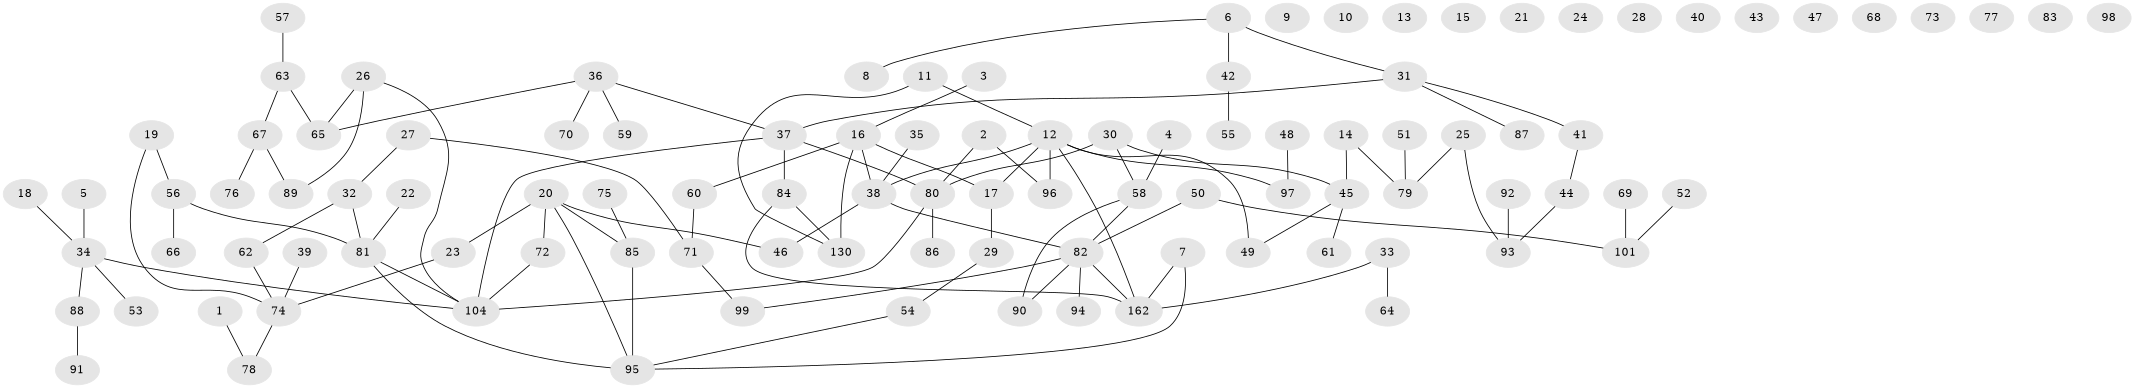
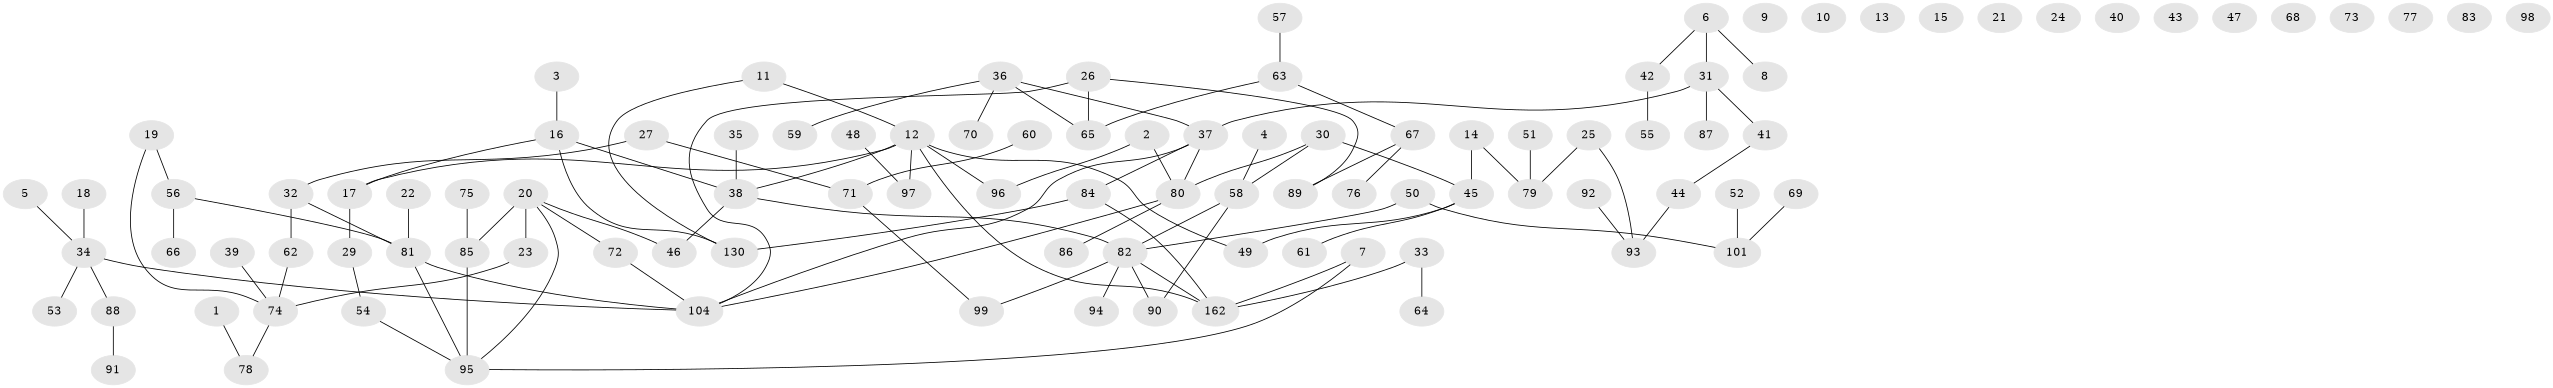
  graph {
    node [color=gray90 style=filled]
    1
    78
    2
    80
    96
    n6 [label=104]
    86
    3
    16
    n10 [label=130]
    17
    38
    60
    4
    58
    82
    90
    5
    34
    53
    88
    6
    8
    31
    42
    37
    41
    87
    55
    7
    95
    n32 [label=162]
    9
    10
    11
    12
    49
    97
    29
    46
    13
    14
    45
    79
    61
    15
    71
    54
    18
    19
    56
    74
    81
    66
    20
    23
    72
    85
    21
    22
    24
    25
    93
    26
    65
    89
    27
    32
    62
    99
-   28
    30
    84
    44
    33
    64
    91
    35
    36
    59
    70
    94
    39
    40
    43
    47
    48
    50
    101
    51
    52
    57
    63
    67
    76
    68
    69
    73
    75
    77
    83
    92
    98
    1 -- 78
    2 -- 80
    2 -- 96
    80 -- n6
    80 -- 86
    3 -- 16
    16 -- n10
    16 -- 17
    16 -- 38
-   16 -- 60
    17 -- 29
    38 -- 82
    38 -- 46
    60 -- 71
    4 -- 58
    58 -- 82
    58 -- 90
    82 -- 90
    82 -- n32
    82 -- 99
    82 -- 94
    5 -- 34
    34 -- n6
    34 -- 53
    34 -- 88
    88 -- 91
    6 -- 8
    6 -- 31
    6 -- 42
    31 -- 37
    31 -- 41
    31 -- 87
    42 -- 55
    37 -- 80
    37 -- n6
    37 -- 84
    41 -- 44
    7 -- 95
    7 -- n32
    11 -- n10
    11 -- 12
    12 -- 96
    12 -- 17
    12 -- 38
    12 -- n32
    12 -- 49
    12 -- 97
    29 -- 54
    14 -- 45
    14 -- 79
    45 -- 49
    45 -- 61
    71 -- 99
    54 -- 95
    18 -- 34
    19 -- 56
    19 -- 74
    56 -- 81
    56 -- 66
    74 -- 78
    81 -- n6
    81 -- 95
    20 -- 95
    20 -- 46
    20 -- 23
    20 -- 72
    20 -- 85
    23 -- 74
    72 -- n6
    85 -- 95
    22 -- 81
    25 -- 79
    25 -- 93
    26 -- n6
    26 -- 65
    26 -- 89
    27 -- 71
    27 -- 32
    32 -- 81
    32 -- 62
    62 -- 74
    30 -- 80
    30 -- 58
    30 -- 45
    84 -- n10
    84 -- n32
    44 -- 93
    33 -- n32
    33 -- 64
    35 -- 38
    36 -- 37
    36 -- 65
    36 -- 59
    36 -- 70
    39 -- 74
    48 -- 97
    50 -- 82
    50 -- 101
    51 -- 79
    52 -- 101
    57 -- 63
    63 -- 65
    63 -- 67
    67 -- 89
    67 -- 76
    69 -- 101
    75 -- 85
    92 -- 93
  }
